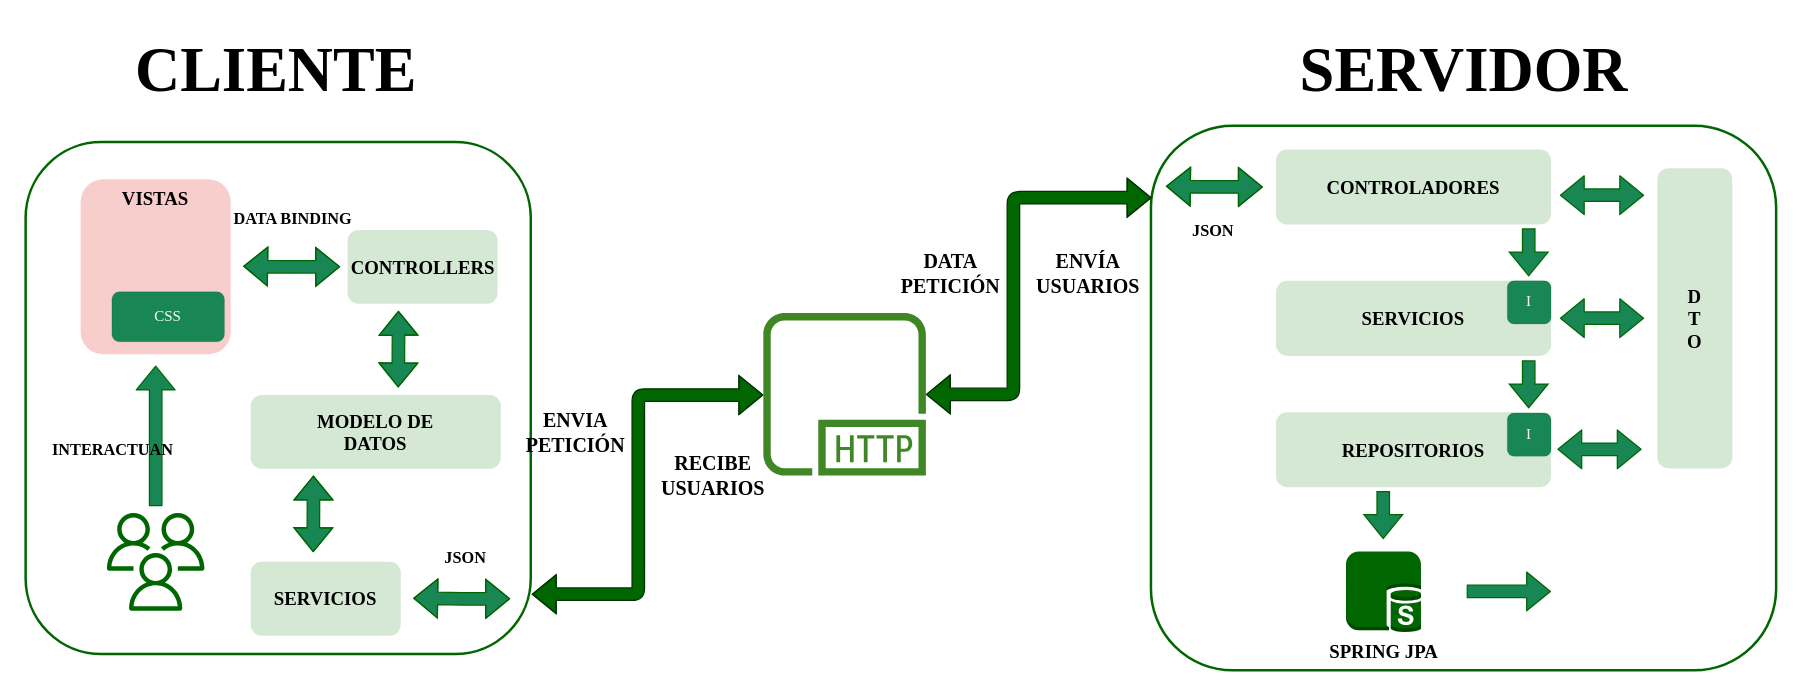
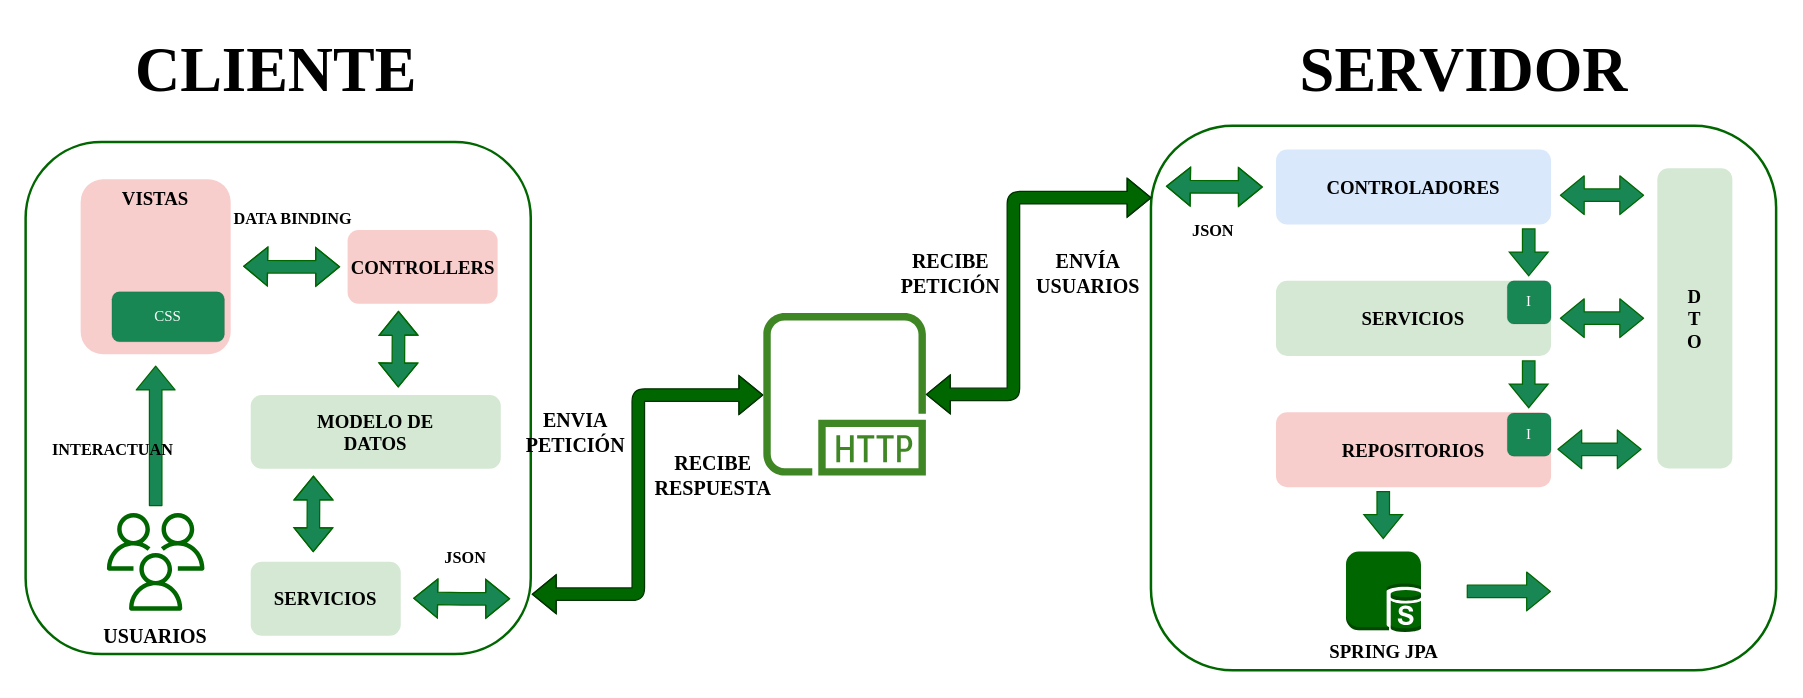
  <mxCell id="0" />
  <mxCell id="1" parent="0" />
  <mxCell id="2" value="" style="rounded=1;whiteSpace=wrap;html=1;fillColor=none;fontFamily=Titillium Web;fontSource=https%3A%2F%2Ffonts.googleapis.com%2Fcss%3Ffamily%3DTitillium%2BWeb;perimeterSpacing=0;strokeColor=#006600;shadow=0;glass=0;strokeWidth=2;" vertex="1" parent="1"><mxGeometry x="920" y="100" width="500" height="435.5" as="geometry" /></mxCell>
  <mxCell id="3" style="edgeStyle=orthogonalEdgeStyle;rounded=1;orthogonalLoop=1;jettySize=auto;html=1;shape=flexArrow;strokeColor=#003300;startArrow=block;fillColor=#006600;shadow=0;fillStyle=solid;gradientColor=none;exitX=1.002;exitY=0.883;exitDx=0;exitDy=0;exitPerimeter=0;" edge="1" parent="1" source="4" target="21"><mxGeometry relative="1" as="geometry"><mxPoint x="440" y="465.25" as="sourcePoint" /><mxPoint x="590" y="465.25" as="targetPoint" /><Array as="points"><mxPoint x="510" y="474.25" /><mxPoint x="510" y="315.25" /></Array></mxGeometry></mxCell>
  <mxCell id="4" value="" style="rounded=1;whiteSpace=wrap;html=1;fillColor=none;fontFamily=Titillium Web;fontSource=https%3A%2F%2Ffonts.googleapis.com%2Fcss%3Ffamily%3DTitillium%2BWeb;shadow=0;glass=0;strokeColor=#006600;strokeWidth=2;" vertex="1" parent="1"><mxGeometry x="20" y="113" width="404" height="409.5" as="geometry" /></mxCell>
  <mxCell id="5" style="edgeStyle=orthogonalEdgeStyle;rounded=0;orthogonalLoop=1;jettySize=auto;html=1;entryX=0.5;entryY=0;entryDx=0;entryDy=0;shape=flexArrow;strokeColor=#006600;fillColor=#198754;" edge="1" parent="1"><mxGeometry relative="1" as="geometry"><mxPoint x="1222.13" y="182" as="sourcePoint" /><mxPoint x="1222.13" y="220.5" as="targetPoint" /></mxGeometry></mxCell>
- <mxCell id="6" value="CONTROLADORES" style="rounded=1;whiteSpace=wrap;html=1;fontFamily=Titillium Web;fontSource=https%3A%2F%2Ffonts.googleapis.com%2Fcss%3Ffamily%3DTitillium%2BWeb;fontSize=15;fillColor=#d5e8d4;strokeColor=none;fontStyle=1;" vertex="1" parent="1"><mxGeometry x="1020" y="119" width="220" height="60" as="geometry" /></mxCell>
+ <mxCell id="6" value="CONTROLADORES" style="rounded=1;whiteSpace=wrap;html=1;fontFamily=Titillium Web;fontSource=https%3A%2F%2Ffonts.googleapis.com%2Fcss%3Ffamily%3DTitillium%2BWeb;fontSize=15;fillColor=#dae8fc;strokeColor=none;fontStyle=1;" vertex="1" parent="1"><mxGeometry x="1020" y="119" width="220" height="60" as="geometry" /></mxCell>
  <mxCell id="7" value="SERVICIOS" style="rounded=1;whiteSpace=wrap;html=1;fontFamily=Titillium Web;fontSource=https%3A%2F%2Ffonts.googleapis.com%2Fcss%3Ffamily%3DTitillium%2BWeb;fontSize=15;fillColor=#d5e8d4;strokeColor=none;fontStyle=1;" vertex="1" parent="1"><mxGeometry x="1020" y="224" width="220" height="60" as="geometry" /></mxCell>
- <mxCell id="8" value="REPOSITORIOS" style="rounded=1;whiteSpace=wrap;html=1;fontFamily=Titillium Web;fontSource=https%3A%2F%2Ffonts.googleapis.com%2Fcss%3Ffamily%3DTitillium%2BWeb;fontSize=15;fillColor=#d5e8d4;strokeColor=none;fontStyle=1;" vertex="1" parent="1"><mxGeometry x="1020" y="329" width="220" height="60" as="geometry" /></mxCell>
+ <mxCell id="8" value="REPOSITORIOS" style="rounded=1;whiteSpace=wrap;html=1;fontFamily=Titillium Web;fontSource=https%3A%2F%2Ffonts.googleapis.com%2Fcss%3Ffamily%3DTitillium%2BWeb;fontSize=15;fillColor=#f8cecc;strokeColor=none;fontStyle=1;" vertex="1" parent="1"><mxGeometry x="1020" y="329" width="220" height="60" as="geometry" /></mxCell>
  <mxCell id="9" value="D&lt;br&gt;T&lt;br&gt;O" style="rounded=1;whiteSpace=wrap;html=1;fontFamily=Titillium Web;fontSource=https%3A%2F%2Ffonts.googleapis.com%2Fcss%3Ffamily%3DTitillium%2BWeb;fontSize=15;fillColor=#d5e8d4;strokeColor=none;fontStyle=1;" vertex="1" parent="1"><mxGeometry x="1325" y="134" width="60" height="240" as="geometry" /></mxCell>
  <mxCell id="10" value="" style="shape=image;html=1;verticalAlign=middle;verticalLabelPosition=bottom;labelBackgroundColor=#ffffff;imageAspect=0;aspect=fixed;image=https://cdn1.iconfinder.com/data/icons/heroicons-solid/20/database-128.png;fontFamily=Titillium Web;fontSource=https%3A%2F%2Ffonts.googleapis.com%2Fcss%3Ffamily%3DTitillium%2BWeb;fontSize=15;fillColor=#d5e8d4;strokeColor=none;rounded=1;fontStyle=1;imageBorder=none;imageBackground=none;" vertex="1" parent="1"><mxGeometry x="1251" y="394.5" width="128" height="128" as="geometry" /></mxCell>
  <mxCell id="11" style="edgeStyle=orthogonalEdgeStyle;rounded=1;orthogonalLoop=1;jettySize=auto;html=1;entryX=0;entryY=0.5;entryDx=0;entryDy=0;strokeColor=#006600;fontColor=#198754;fillColor=#198754;shape=flexArrow;startArrow=block;" edge="1" parent="1"><mxGeometry relative="1" as="geometry"><mxPoint x="194" y="212.25" as="sourcePoint" /><mxPoint x="271.5" y="212.75" as="targetPoint" /></mxGeometry></mxCell>
  <mxCell id="12" value="VISTAS" style="rounded=1;whiteSpace=wrap;html=1;verticalAlign=top;fontFamily=Titillium Web;fontSource=https%3A%2F%2Ffonts.googleapis.com%2Fcss%3Ffamily%3DTitillium%2BWeb;fontStyle=1;fontSize=15;fillColor=#f8cecc;strokeColor=none;" vertex="1" parent="1"><mxGeometry x="64" y="142.75" width="120" height="140" as="geometry" /></mxCell>
  <mxCell id="13" value="CSS" style="rounded=1;whiteSpace=wrap;html=1;fontFamily=Titillium Web;fontSource=https%3A%2F%2Ffonts.googleapis.com%2Fcss%3Ffamily%3DTitillium%2BWeb;gradientColor=none;fillColor=#198754;strokeWidth=0;fontColor=#FFFFFF;" vertex="1" parent="1"><mxGeometry x="89" y="232.75" width="90" height="40" as="geometry" /></mxCell>
  <mxCell id="14" style="edgeStyle=orthogonalEdgeStyle;rounded=1;orthogonalLoop=1;jettySize=auto;html=1;entryX=0.5;entryY=1;entryDx=0;entryDy=0;shape=flexArrow;fontColor=#198754;strokeColor=#006600;fillColor=#198754;" edge="1" parent="1"><mxGeometry relative="1" as="geometry"><mxPoint x="124" y="404.25" as="sourcePoint" /><mxPoint x="124" y="291.75" as="targetPoint" /></mxGeometry></mxCell>
  <mxCell id="15" value="" style="outlineConnect=0;fontColor=#232F3E;gradientColor=none;fillColor=#006600;strokeColor=none;dashed=0;verticalLabelPosition=bottom;verticalAlign=top;align=center;html=1;fontSize=12;fontStyle=0;aspect=fixed;pointerEvents=1;shape=mxgraph.aws4.users;fontFamily=Titillium Web;fontSource=https%3A%2F%2Ffonts.googleapis.com%2Fcss%3Ffamily%3DTitillium%2BWeb;" vertex="1" parent="1"><mxGeometry x="85" y="409.75" width="78" height="78" as="geometry" /></mxCell>
  <mxCell id="16" value="ENVIA PETICIÓN" style="text;html=1;strokeColor=none;fillColor=none;align=center;verticalAlign=middle;whiteSpace=wrap;rounded=0;fontFamily=Titillium Web;fontSource=https%3A%2F%2Ffonts.googleapis.com%2Fcss%3Ffamily%3DTitillium%2BWeb;fontStyle=1;fontSize=16;" vertex="1" parent="1"><mxGeometry x="430" y="329.5" width="60" height="30" as="geometry" /></mxCell>
  <mxCell id="17" style="edgeStyle=orthogonalEdgeStyle;rounded=1;orthogonalLoop=1;jettySize=auto;html=1;shape=flexArrow;strokeColor=#006600;startArrow=block;fontColor=#198754;fillColor=#198754;exitX=0.364;exitY=0.962;exitDx=0;exitDy=0;exitPerimeter=0;" edge="1" parent="1"><mxGeometry relative="1" as="geometry"><mxPoint x="318.18" y="248.008" as="sourcePoint" /><mxPoint x="318" y="309.25" as="targetPoint" /><Array as="points"><mxPoint x="318" y="268.25" /></Array></mxGeometry></mxCell>
- <mxCell id="18" value="CONTROLLERS" style="rounded=1;whiteSpace=wrap;html=1;verticalAlign=middle;fontFamily=Titillium Web;fontSource=https%3A%2F%2Ffonts.googleapis.com%2Fcss%3Ffamily%3DTitillium%2BWeb;fontSize=15;fillColor=#d5e8d4;strokeColor=none;fontStyle=1;" vertex="1" parent="1"><mxGeometry x="277.5" y="183.25" width="120" height="59" as="geometry" /></mxCell>
+ <mxCell id="18" value="CONTROLLERS" style="rounded=1;whiteSpace=wrap;html=1;verticalAlign=middle;fontFamily=Titillium Web;fontSource=https%3A%2F%2Ffonts.googleapis.com%2Fcss%3Ffamily%3DTitillium%2BWeb;fontSize=15;fillColor=#f8cecc;strokeColor=none;fontStyle=1;" vertex="1" parent="1"><mxGeometry x="277.5" y="183.25" width="120" height="59" as="geometry" /></mxCell>
  <mxCell id="19" value="MODELO DE &lt;br&gt;DATOS" style="rounded=1;whiteSpace=wrap;html=1;verticalAlign=middle;fontFamily=Titillium Web;fontSource=https%3A%2F%2Ffonts.googleapis.com%2Fcss%3Ffamily%3DTitillium%2BWeb;fontSize=15;fillColor=#d5e8d4;strokeColor=none;fontStyle=1;" vertex="1" parent="1"><mxGeometry x="200" y="315.25" width="200" height="59" as="geometry" /></mxCell>
  <mxCell id="20" value="SERVICIOS" style="rounded=1;whiteSpace=wrap;html=1;verticalAlign=middle;fontFamily=Titillium Web;fontSource=https%3A%2F%2Ffonts.googleapis.com%2Fcss%3Ffamily%3DTitillium%2BWeb;fontSize=15;fillColor=#d5e8d4;strokeColor=none;fontStyle=1;" vertex="1" parent="1"><mxGeometry x="200" y="448.75" width="120" height="59" as="geometry" /></mxCell>
  <mxCell id="21" value="" style="outlineConnect=0;fontColor=#232F3E;gradientColor=none;fillColor=#3F8624;strokeColor=none;dashed=0;verticalLabelPosition=bottom;verticalAlign=top;align=center;html=1;fontSize=12;fontStyle=0;aspect=fixed;pointerEvents=1;shape=mxgraph.aws4.http_protocol;fontFamily=Titillium Web;fontSource=https%3A%2F%2Ffonts.googleapis.com%2Fcss%3Ffamily%3DTitillium%2BWeb;" vertex="1" parent="1"><mxGeometry x="610" y="249.75" width="130" height="130" as="geometry" /></mxCell>
  <mxCell id="22" style="edgeStyle=orthogonalEdgeStyle;rounded=0;orthogonalLoop=1;jettySize=auto;html=1;exitX=0.5;exitY=1;exitDx=0;exitDy=0;fontFamily=Titillium Web;fontSource=https%3A%2F%2Ffonts.googleapis.com%2Fcss%3Ffamily%3DTitillium%2BWeb;" edge="1" parent="1" source="19" target="19"><mxGeometry relative="1" as="geometry" /></mxCell>
  <mxCell id="23" style="edgeStyle=orthogonalEdgeStyle;rounded=1;orthogonalLoop=1;jettySize=auto;html=1;shape=flexArrow;strokeColor=#006600;startArrow=block;fontColor=#198754;fillColor=#198754;exitX=0.364;exitY=0.962;exitDx=0;exitDy=0;exitPerimeter=0;" edge="1" parent="1"><mxGeometry relative="1" as="geometry"><mxPoint x="250.18" y="379.748" as="sourcePoint" /><mxPoint x="250" y="440.99" as="targetPoint" /><Array as="points"><mxPoint x="250" y="399.99" /></Array></mxGeometry></mxCell>
  <mxCell id="24" style="edgeStyle=orthogonalEdgeStyle;rounded=1;orthogonalLoop=1;jettySize=auto;html=1;entryX=0;entryY=0.5;entryDx=0;entryDy=0;strokeColor=#006600;fontColor=#198754;fillColor=#198754;shape=flexArrow;startArrow=block;" edge="1" parent="1"><mxGeometry relative="1" as="geometry"><mxPoint x="330" y="477.77" as="sourcePoint" /><mxPoint x="407.5" y="478.27" as="targetPoint" /></mxGeometry></mxCell>
  <mxCell id="25" style="edgeStyle=orthogonalEdgeStyle;rounded=1;orthogonalLoop=1;jettySize=auto;html=1;shape=flexArrow;strokeColor=#003300;startArrow=block;fillColor=#006600;shadow=0;fillStyle=solid;gradientColor=none;entryX=0.001;entryY=0.132;entryDx=0;entryDy=0;entryPerimeter=0;" edge="1" parent="1" source="21" target="2"><mxGeometry relative="1" as="geometry"><mxPoint x="750" y="314.49" as="sourcePoint" /><mxPoint x="850" y="195.25" as="targetPoint" /><Array as="points"><mxPoint x="810" y="315.25" /><mxPoint x="810" y="157.25" /></Array></mxGeometry></mxCell>
- <mxCell id="26" value="DATA PETICIÓN" style="text;html=1;strokeColor=none;fillColor=none;align=center;verticalAlign=middle;whiteSpace=wrap;rounded=0;fontFamily=Titillium Web;fontSource=https%3A%2F%2Ffonts.googleapis.com%2Fcss%3Ffamily%3DTitillium%2BWeb;fontStyle=1;fontSize=16;" vertex="1" parent="1"><mxGeometry x="730" y="202.75" width="60" height="30" as="geometry" /></mxCell>
+ <mxCell id="26" value="RECIBE PETICIÓN" style="text;html=1;strokeColor=none;fillColor=none;align=center;verticalAlign=middle;whiteSpace=wrap;rounded=0;fontFamily=Titillium Web;fontSource=https%3A%2F%2Ffonts.googleapis.com%2Fcss%3Ffamily%3DTitillium%2BWeb;fontStyle=1;fontSize=16;" vertex="1" parent="1"><mxGeometry x="730" y="202.75" width="60" height="30" as="geometry" /></mxCell>
  <mxCell id="27" value="ENVÍA USUARIOS" style="text;html=1;strokeColor=none;fillColor=none;align=center;verticalAlign=middle;whiteSpace=wrap;rounded=0;fontFamily=Titillium Web;fontSource=https%3A%2F%2Ffonts.googleapis.com%2Fcss%3Ffamily%3DTitillium%2BWeb;fontStyle=1;fontSize=16;" vertex="1" parent="1"><mxGeometry x="820" y="202.75" width="100" height="30" as="geometry" /></mxCell>
- <mxCell id="28" value="RECIBE USUARIOS" style="text;html=1;strokeColor=none;fillColor=none;align=center;verticalAlign=middle;whiteSpace=wrap;rounded=0;fontFamily=Titillium Web;fontSource=https%3A%2F%2Ffonts.googleapis.com%2Fcss%3Ffamily%3DTitillium%2BWeb;fontStyle=1;fontSize=16;" vertex="1" parent="1"><mxGeometry x="520" y="364.5" width="100" height="30" as="geometry" /></mxCell>
+ <mxCell id="28" value="RECIBE RESPUESTA" style="text;html=1;strokeColor=none;fillColor=none;align=center;verticalAlign=middle;whiteSpace=wrap;rounded=0;fontFamily=Titillium Web;fontSource=https%3A%2F%2Ffonts.googleapis.com%2Fcss%3Ffamily%3DTitillium%2BWeb;fontStyle=1;fontSize=16;" vertex="1" parent="1"><mxGeometry x="520" y="364.5" width="100" height="30" as="geometry" /></mxCell>
+ <mxCell id="29" value="USUARIOS" style="text;html=1;strokeColor=none;fillColor=none;align=center;verticalAlign=middle;whiteSpace=wrap;rounded=0;fontFamily=Titillium Web;fontSource=https%3A%2F%2Ffonts.googleapis.com%2Fcss%3Ffamily%3DTitillium%2BWeb;fontStyle=1;fontSize=16;" vertex="1" parent="1"><mxGeometry x="74" y="492.5" width="100" height="30" as="geometry" /></mxCell>
  <mxCell id="30" value="DATA BINDING" style="text;html=1;strokeColor=none;fillColor=none;align=center;verticalAlign=middle;whiteSpace=wrap;rounded=0;fontFamily=Titillium Web;fontSource=https%3A%2F%2Ffonts.googleapis.com%2Fcss%3Ffamily%3DTitillium%2BWeb;fontStyle=1;fontSize=13;" vertex="1" parent="1"><mxGeometry x="184" y="159.25" width="100" height="30" as="geometry" /></mxCell>
  <mxCell id="31" value="I" style="rounded=1;whiteSpace=wrap;html=1;fontFamily=Titillium Web;fontSource=https%3A%2F%2Ffonts.googleapis.com%2Fcss%3Ffamily%3DTitillium%2BWeb;gradientColor=none;fillColor=#198754;strokeWidth=0;fontColor=#FFFFFF;" vertex="1" parent="1"><mxGeometry x="1205" y="224" width="35" height="34.5" as="geometry" /></mxCell>
  <mxCell id="32" value="I" style="rounded=1;whiteSpace=wrap;html=1;fontFamily=Titillium Web;fontSource=https%3A%2F%2Ffonts.googleapis.com%2Fcss%3Ffamily%3DTitillium%2BWeb;gradientColor=none;fillColor=#198754;strokeWidth=0;fontColor=#FFFFFF;" vertex="1" parent="1"><mxGeometry x="1205" y="329.75" width="35" height="34.5" as="geometry" /></mxCell>
  <mxCell id="33" style="edgeStyle=orthogonalEdgeStyle;rounded=1;orthogonalLoop=1;jettySize=auto;html=1;strokeColor=#006600;fontColor=#198754;fillColor=#198754;shape=flexArrow;startArrow=block;" edge="1" parent="1"><mxGeometry relative="1" as="geometry"><mxPoint x="1247" y="155.5" as="sourcePoint" /><mxPoint x="1314.5" y="155.5" as="targetPoint" /></mxGeometry></mxCell>
  <mxCell id="34" style="edgeStyle=orthogonalEdgeStyle;rounded=1;orthogonalLoop=1;jettySize=auto;html=1;strokeColor=#006600;fontColor=#198754;fillColor=#198754;shape=flexArrow;startArrow=block;" edge="1" parent="1"><mxGeometry relative="1" as="geometry"><mxPoint x="1247" y="253.86" as="sourcePoint" /><mxPoint x="1314.5" y="253.86" as="targetPoint" /></mxGeometry></mxCell>
  <mxCell id="35" style="edgeStyle=orthogonalEdgeStyle;rounded=1;orthogonalLoop=1;jettySize=auto;html=1;strokeColor=#006600;fontColor=#198754;fillColor=#198754;shape=flexArrow;startArrow=block;" edge="1" parent="1"><mxGeometry relative="1" as="geometry"><mxPoint x="1245" y="358.71" as="sourcePoint" /><mxPoint x="1312.5" y="358.71" as="targetPoint" /></mxGeometry></mxCell>
  <mxCell id="36" style="edgeStyle=orthogonalEdgeStyle;rounded=0;orthogonalLoop=1;jettySize=auto;html=1;entryX=0.5;entryY=0;entryDx=0;entryDy=0;shape=flexArrow;strokeColor=#006600;fillColor=#198754;" edge="1" parent="1"><mxGeometry relative="1" as="geometry"><mxPoint x="1222.13" y="287.5" as="sourcePoint" /><mxPoint x="1222.13" y="326" as="targetPoint" /></mxGeometry></mxCell>
  <mxCell id="37" value="SPRING JPA" style="outlineConnect=0;dashed=0;verticalLabelPosition=bottom;verticalAlign=top;align=center;html=1;shape=mxgraph.aws3.sql_slave;fillColor=#006600;gradientColor=none;fontFamily=Titillium Web;fontSource=https%3A%2F%2Ffonts.googleapis.com%2Fcss%3Ffamily%3DTitillium%2BWeb;fontSize=15;fontStyle=1" vertex="1" parent="1"><mxGeometry x="1076" y="440.51" width="59.99" height="64.49" as="geometry" /></mxCell>
  <mxCell id="38" style="edgeStyle=orthogonalEdgeStyle;rounded=0;orthogonalLoop=1;jettySize=auto;html=1;entryX=0.5;entryY=0;entryDx=0;entryDy=0;shape=flexArrow;strokeColor=#006600;fillColor=#198754;" edge="1" parent="1"><mxGeometry relative="1" as="geometry"><mxPoint x="1105.79" y="392" as="sourcePoint" /><mxPoint x="1105.79" y="430.5" as="targetPoint" /></mxGeometry></mxCell>
  <mxCell id="39" style="edgeStyle=orthogonalEdgeStyle;rounded=1;orthogonalLoop=1;jettySize=auto;html=1;strokeColor=#006600;fontColor=#198754;fillColor=#198754;shape=flexArrow;startArrow=none;startFill=0;" edge="1" parent="1"><mxGeometry relative="1" as="geometry"><mxPoint x="1172.5" y="472.4" as="sourcePoint" /><mxPoint x="1240" y="472.4" as="targetPoint" /></mxGeometry></mxCell>
  <mxCell id="40" style="edgeStyle=orthogonalEdgeStyle;rounded=1;orthogonalLoop=1;jettySize=auto;html=1;entryX=0;entryY=0.5;entryDx=0;entryDy=0;strokeColor=#006600;fontColor=#198754;fillColor=#198754;shape=flexArrow;startArrow=block;" edge="1" parent="1"><mxGeometry relative="1" as="geometry"><mxPoint x="932" y="148.38" as="sourcePoint" /><mxPoint x="1009.5" y="148.88" as="targetPoint" /></mxGeometry></mxCell>
  <mxCell id="41" value="INTERACTUAN" style="text;html=1;strokeColor=none;fillColor=none;align=center;verticalAlign=middle;whiteSpace=wrap;rounded=0;fontFamily=Titillium Web;fontSource=https%3A%2F%2Ffonts.googleapis.com%2Fcss%3Ffamily%3DTitillium%2BWeb;fontStyle=1;fontSize=13;" vertex="1" parent="1"><mxGeometry x="40" y="343" width="100" height="31" as="geometry" /></mxCell>
  <mxCell id="42" value="CLIENTE" style="text;html=1;align=center;verticalAlign=middle;resizable=0;points=[];autosize=1;strokeColor=none;fillColor=none;fontFamily=Titillium Web;fontSource=https%3A%2F%2Ffonts.googleapis.com%2Fcss%3Ffamily%3DTitillium%2BWeb;fontSize=50;fontStyle=1" vertex="1" parent="1"><mxGeometry x="120" y="20" width="200" height="70" as="geometry" /></mxCell>
  <mxCell id="43" value="SERVIDOR" style="text;html=1;align=center;verticalAlign=middle;resizable=0;points=[];autosize=1;strokeColor=none;fillColor=none;fontFamily=Titillium Web;fontSource=https%3A%2F%2Ffonts.googleapis.com%2Fcss%3Ffamily%3DTitillium%2BWeb;fontSize=50;fontStyle=1" vertex="1" parent="1"><mxGeometry x="1045" y="20" width="250" height="70" as="geometry" /></mxCell>
  <mxCell id="44" value="JSON" style="text;html=1;strokeColor=none;fillColor=none;align=center;verticalAlign=middle;whiteSpace=wrap;rounded=0;fontFamily=Titillium Web;fontSource=https%3A%2F%2Ffonts.googleapis.com%2Fcss%3Ffamily%3DTitillium%2BWeb;fontStyle=1;fontSize=13;" vertex="1" parent="1"><mxGeometry x="344" y="430" width="56" height="30" as="geometry" /></mxCell>
  <mxCell id="45" value="JSON" style="text;html=1;strokeColor=none;fillColor=none;align=center;verticalAlign=middle;whiteSpace=wrap;rounded=0;fontFamily=Titillium Web;fontSource=https%3A%2F%2Ffonts.googleapis.com%2Fcss%3Ffamily%3DTitillium%2BWeb;fontStyle=1;fontSize=13;" vertex="1" parent="1"><mxGeometry x="942" y="169" width="56" height="30" as="geometry" /></mxCell>
